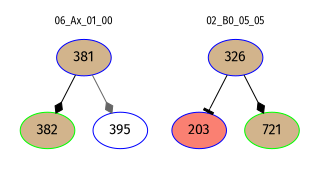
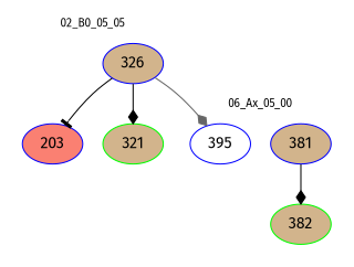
  digraph {
    fontname="Fira Sans"
    node [color=blue fillcolor=tan fontname="Fira Sans" style=filled]
    edge [arrowhead=diamond color=black fontname="Fira Sans"]
    n1 [label=381]
    n2 [color=green label=382]
    n3 [fillcolor=white label=395]
    n4 [label=326]
    n5 [fillcolor=salmon label=203]
-   n6 [color=green label=721]
+   n6 [color=green label=321]
    subgraph cluster_1 {
      color=white
      fontsize=10
-     label="06_Ax_01_00"
+     label="06_Ax_05_00"
      n1
      n2
      n3
    }
    subgraph cluster_2 {
      color=white
      fontsize=10
      label="02_B0_05_05"
      n4
      n5
      n6
    }
    n1 -> n2
-   n1 -> n3 [color=gray40]
+   n4 -> n3 [color=gray40]
    n4 -> n5 [arrowhead=tee]
    n4 -> n6
  }
